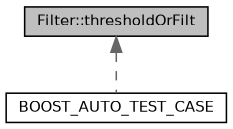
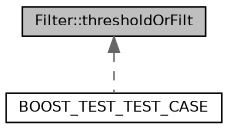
  digraph {
    rankdir=TB
    node [color=black fontname=Helvetica fontsize=10 shape=record style=filled]
    n1 [fillcolor=grey75 fontcolor=black height=0.2 label="Filter::thresholdOrFilt" width=0.4]
-   n2 [fillcolor=white height=0.2 label=BOOST_AUTO_TEST_CASE width=0.4]
+   n2 [fillcolor=white height=0.2 label=BOOST_TEST_TEST_CASE width=0.4]
    n1 -> n2 [color=gray40 dir=back fontname=Helvetica fontsize=10 labelfontname=Helvetica labelfontsize=10 style=dashed]
  }
